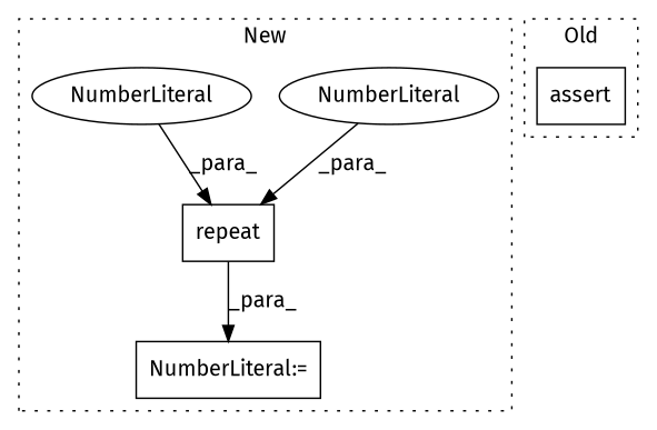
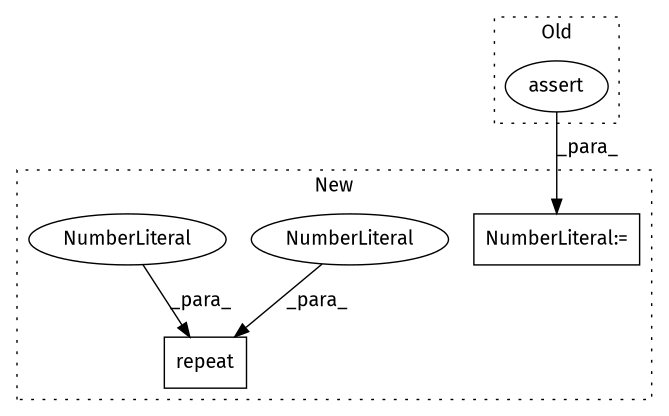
  digraph {
    fontname="Fira Sans"
    node [a=32 fontname="Fira Sans" l=3 shape=box]
    edge [fontname="Fira Sans"]
    n1 [l="7,1" label=repeat s="764,778"]
    n2 [a=7 l=1 label="NumberLiteral:=" s=757]
    n3 [a=34 label=NumberLiteral s=771 shape=ellipse]
    n4 [a=34 label=NumberLiteral s=775 shape=ellipse]
-   n5 [l="8,1" label=assert s="821,850"]
+   n5 [l="8,1" label=assert s="821,850" shape=ellipse]
    subgraph cluster_1 {
      label=New
      style=dotted
      n1
      n2
      n3
      n4
    }
    subgraph cluster_2 {
      label=Old
      style=dotted
      n5
    }
-   n1 -> n2 [label=_para_]
+   n5 -> n2 [label=_para_]
    n3 -> n1 [label=_para_]
    n4 -> n1 [label=_para_]
  }
